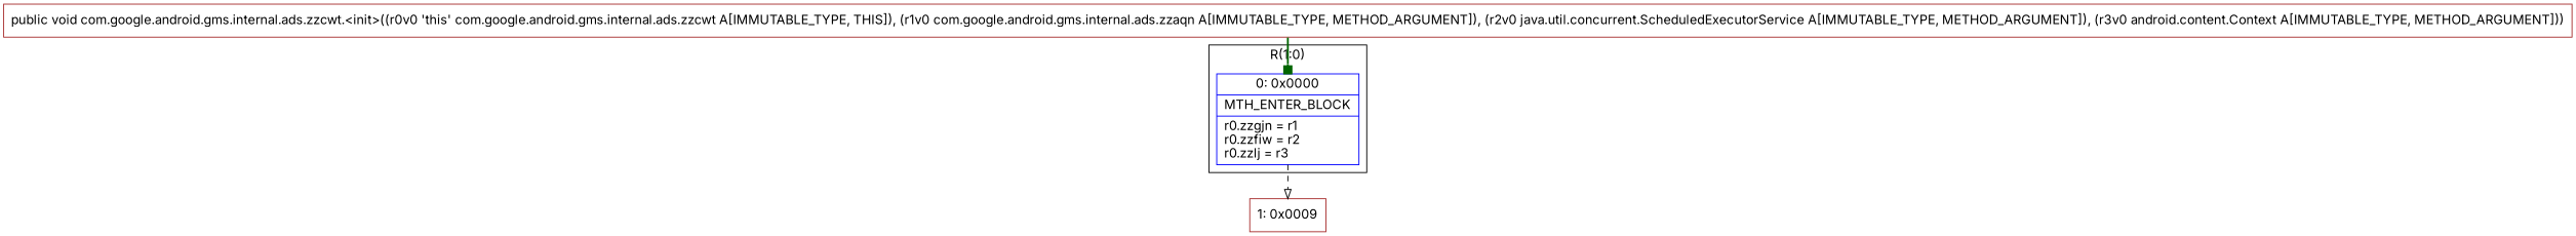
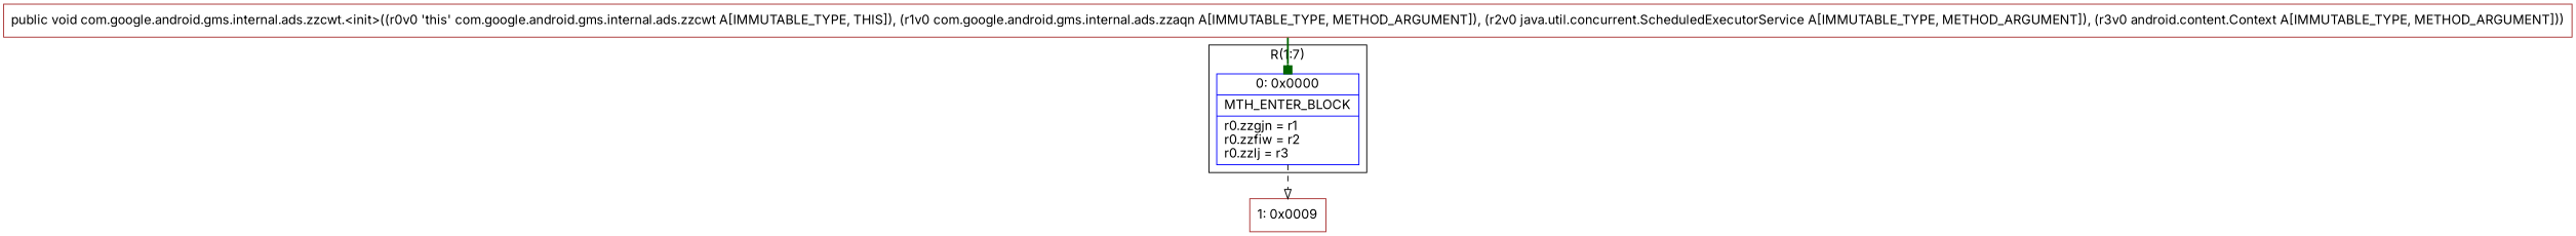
  digraph {
    fontname=Inter
    node [color=brown shape=record fontname=Inter]
    edge [fontname=Inter]
    n1 [color=blue label="{0\:\ 0x0000|MTH_ENTER_BLOCK\l|r0.zzgjn = r1\lr0.zzfiw = r2\lr0.zzlj = r3\l}"]
    n2 [label="{1\:\ 0x0009}"]
    n3 [label="{public void com.google.android.gms.internal.ads.zzcwt.\<init\>((r0v0 'this' com.google.android.gms.internal.ads.zzcwt A[IMMUTABLE_TYPE, THIS]), (r1v0 com.google.android.gms.internal.ads.zzaqn A[IMMUTABLE_TYPE, METHOD_ARGUMENT]), (r2v0 java.util.concurrent.ScheduledExecutorService A[IMMUTABLE_TYPE, METHOD_ARGUMENT]), (r3v0 android.content.Context A[IMMUTABLE_TYPE, METHOD_ARGUMENT])) }"]
    subgraph cluster_1 {
-     label="R(1:0)"
+     label="R(1:7)"
      n1
    }
    n1 -> n2 [color=black style=dashed arrowhead=onormal]
    n3 -> n1 [color=darkgreen style=bold arrowhead=box]
  }
